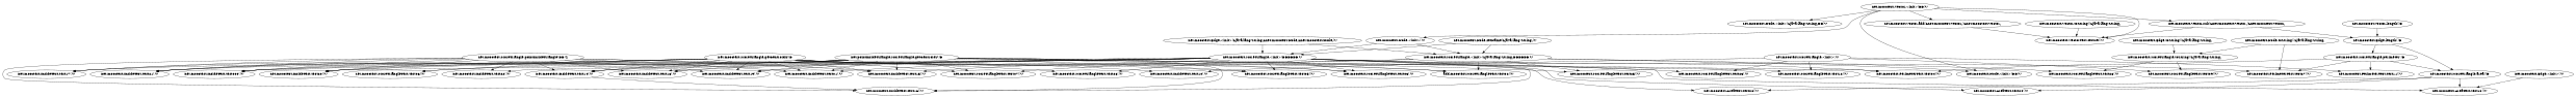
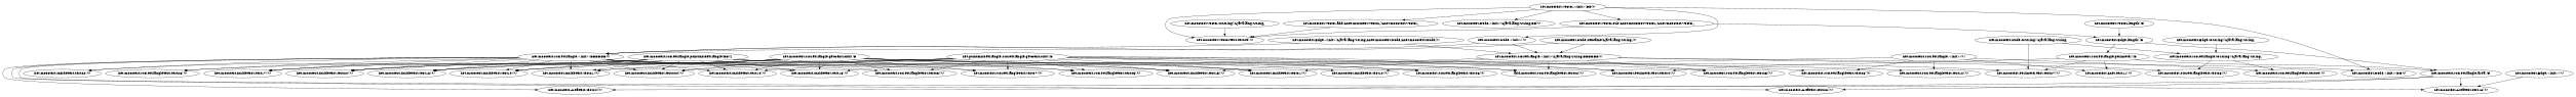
  digraph {
    "net.mooctest.Node.<init>()V"
    "net.mooctest.MoreTriangle.<init>(DDDDDD)V"
    "net.mooctest.MoreTriangle.<init>(Ljava/lang/String;DDDDDD)V"
    "net.mooctest.InsideTest.test20()V"
    "net.mooctest.InsideTest.test19()V"
    "net.mooctest.InsideTest.test21()V"
    "net.mooctest.InsideTest.test000()V"
    "net.mooctest.InsideTest.test14()V"
    "net.mooctest.InsideTest.test16()V"
    "net.mooctest.InsideTest.test22()V"
    "net.mooctest.InsideTest.test17()V"
    "net.mooctest.InsideTest.test18()V"
    "net.mooctest.AreaTest.test13()V"
    "net.mooctest.AreaTest.test08()V"
    "net.mooctest.AreaTest.test24()V"
    "net.mooctest.MoreTriangleTest.test03()V"
    "net.mooctest.MoreTriangleTest.test26()V"
    "net.mooctest.MoreTriangleTest.test07()V"
    "net.mooctest.MoreTriangleTest.test05()V"
    "net.mooctest.PerimeterTest.test04()V"
    "net.mooctest.PerimeterTest.test27()V"
    "net.mooctest.InsideTest.test01()V"
    "net.mooctest.InsideTest.test15()V"
    "net.mooctest.MoreTriangleTest.test28()V"
    n25 [label="add.mooctest.MoreTriangleTest.test02()V"]
    "net.mooctest.MoreTriangleTest.test25()V"
    "net.mooctest.Node.<init>(DD)V"
    "net.mooctest.Vector.sub(Lnet/mooctest/Vector;)Lnet/mooctest/Vector;"
    "net.mooctest.Edge.length()D"
    "net.mooctest.VectorTest.test29()V"
    "net.mooctest.MoreTriangle.area()D"
    "net.mooctest.MoreTriangle.perimeter()D"
-   "net.mooctest.PerimeterTest.test11()V"
+   "net.mooctest.PerimeterTest.test11()V" [label="net.mooctest.Lnet.test11()V"]
    "net.mooctest.MoreTriangle.pointInsideTriangle(DD)Z"
    "net.mooctest.InsideTest.test10()V"
    "net.mooctest.MoreTriangle.getCentroidX()D"
    "net.mooctest.MoreTriangleTest.test06()V"
    "net.mooctest.MoreTriangleTest.test23()V"
    "net.mooctest.Node.setName(Ljava/lang/String;)V"
    "net.mooctest.Vector.length()D"
    n41 [label="net.pointInsideTriangle.MoreTriangle.getCentroidY()D"]
    "net.mooctest.MoreTriangleTest.test12()V"
    "net.mooctest.MoreTriangle.toString()Ljava/lang/String;"
    "net.mooctest.MoreTriangleTest.test09()V"
    "net.mooctest.Edge.<init>(Ljava/lang/String;Lnet/mooctest/Node;Lnet/mooctest/Node;)V"
    "net.mooctest.Edge.<init>()V"
    "net.mooctest.Vector.<init>(DD)V"
    "net.mooctest.Vector.add(Lnet/mooctest/Vector;)Lnet/mooctest/Vector;"
    "net.mooctest.Node.<init>(Ljava/lang/String;DD)V"
    "net.mooctest.MoreTriangle.<init>()V"
    "net.mooctest.Vector.toString()Ljava/lang/String;"
    "net.mooctest.Node.toString()Ljava/lang/String;"
    "net.mooctest.Edge.toString()Ljava/lang/String;"
    "net.mooctest.Node.<init>()V" -> "net.mooctest.MoreTriangle.<init>(DDDDDD)V"
    "net.mooctest.Node.<init>()V" -> "net.mooctest.MoreTriangle.<init>(Ljava/lang/String;DDDDDD)V"
    "net.mooctest.MoreTriangle.<init>(DDDDDD)V" -> "net.mooctest.InsideTest.test20()V"
    "net.mooctest.MoreTriangle.<init>(DDDDDD)V" -> "net.mooctest.InsideTest.test19()V"
    "net.mooctest.MoreTriangle.<init>(DDDDDD)V" -> "net.mooctest.InsideTest.test21()V"
    "net.mooctest.MoreTriangle.<init>(DDDDDD)V" -> "net.mooctest.InsideTest.test000()V"
    "net.mooctest.MoreTriangle.<init>(DDDDDD)V" -> "net.mooctest.InsideTest.test14()V"
    "net.mooctest.MoreTriangle.<init>(DDDDDD)V" -> "net.mooctest.InsideTest.test16()V"
    "net.mooctest.MoreTriangle.<init>(DDDDDD)V" -> "net.mooctest.InsideTest.test22()V"
    "net.mooctest.MoreTriangle.<init>(DDDDDD)V" -> "net.mooctest.InsideTest.test17()V"
    "net.mooctest.MoreTriangle.<init>(DDDDDD)V" -> "net.mooctest.InsideTest.test18()V"
    "net.mooctest.MoreTriangle.<init>(DDDDDD)V" -> "net.mooctest.AreaTest.test13()V"
    "net.mooctest.MoreTriangle.<init>(DDDDDD)V" -> "net.mooctest.AreaTest.test08()V"
    "net.mooctest.MoreTriangle.<init>(DDDDDD)V" -> "net.mooctest.AreaTest.test24()V"
    "net.mooctest.MoreTriangle.<init>(DDDDDD)V" -> "net.mooctest.MoreTriangleTest.test03()V"
    "net.mooctest.MoreTriangle.<init>(DDDDDD)V" -> "net.mooctest.MoreTriangleTest.test26()V"
    "net.mooctest.MoreTriangle.<init>(DDDDDD)V" -> "net.mooctest.MoreTriangleTest.test07()V"
    "net.mooctest.MoreTriangle.<init>(DDDDDD)V" -> "net.mooctest.MoreTriangleTest.test05()V"
    "net.mooctest.MoreTriangle.<init>(DDDDDD)V" -> "net.mooctest.PerimeterTest.test04()V"
    "net.mooctest.MoreTriangle.<init>(DDDDDD)V" -> "net.mooctest.PerimeterTest.test27()V"
    "net.mooctest.MoreTriangle.<init>(Ljava/lang/String;DDDDDD)V" -> "net.mooctest.InsideTest.test01()V"
    "net.mooctest.MoreTriangle.<init>(Ljava/lang/String;DDDDDD)V" -> "net.mooctest.InsideTest.test15()V"
    "net.mooctest.MoreTriangle.<init>(Ljava/lang/String;DDDDDD)V" -> "net.mooctest.MoreTriangleTest.test28()V"
    "net.mooctest.MoreTriangle.<init>(Ljava/lang/String;DDDDDD)V" -> n25
    "net.mooctest.MoreTriangle.<init>(Ljava/lang/String;DDDDDD)V" -> "net.mooctest.MoreTriangleTest.test25()V"
    "net.mooctest.MoreTriangle.<init>(Ljava/lang/String;DDDDDD)V" -> "net.mooctest.Node.<init>(DD)V"
    "net.mooctest.Vector.sub(Lnet/mooctest/Vector;)Lnet/mooctest/Vector;" -> "net.mooctest.Edge.length()D"
    "net.mooctest.Vector.sub(Lnet/mooctest/Vector;)Lnet/mooctest/Vector;" -> "net.mooctest.VectorTest.test29()V"
    "net.mooctest.Edge.length()D" -> "net.mooctest.MoreTriangle.area()D"
    "net.mooctest.Edge.length()D" -> "net.mooctest.MoreTriangle.perimeter()D"
    "net.mooctest.MoreTriangle.area()D" -> "net.mooctest.AreaTest.test13()V"
    "net.mooctest.MoreTriangle.area()D" -> "net.mooctest.AreaTest.test08()V"
    "net.mooctest.MoreTriangle.area()D" -> "net.mooctest.AreaTest.test24()V"
    "net.mooctest.MoreTriangle.perimeter()D" -> "net.mooctest.PerimeterTest.test04()V"
    "net.mooctest.MoreTriangle.perimeter()D" -> "net.mooctest.PerimeterTest.test27()V"
    "net.mooctest.MoreTriangle.perimeter()D" -> "net.mooctest.MoreTriangle.area()D"
    "net.mooctest.MoreTriangle.perimeter()D" -> "net.mooctest.PerimeterTest.test11()V"
    "net.mooctest.MoreTriangle.pointInsideTriangle(DD)Z" -> "net.mooctest.InsideTest.test20()V"
    "net.mooctest.MoreTriangle.pointInsideTriangle(DD)Z" -> "net.mooctest.InsideTest.test19()V"
    "net.mooctest.MoreTriangle.pointInsideTriangle(DD)Z" -> "net.mooctest.InsideTest.test21()V"
    "net.mooctest.MoreTriangle.pointInsideTriangle(DD)Z" -> "net.mooctest.InsideTest.test000()V"
    "net.mooctest.MoreTriangle.pointInsideTriangle(DD)Z" -> "net.mooctest.InsideTest.test14()V"
    "net.mooctest.MoreTriangle.pointInsideTriangle(DD)Z" -> "net.mooctest.InsideTest.test16()V"
    "net.mooctest.MoreTriangle.pointInsideTriangle(DD)Z" -> "net.mooctest.InsideTest.test22()V"
    "net.mooctest.MoreTriangle.pointInsideTriangle(DD)Z" -> "net.mooctest.InsideTest.test17()V"
    "net.mooctest.MoreTriangle.pointInsideTriangle(DD)Z" -> "net.mooctest.InsideTest.test18()V"
    "net.mooctest.MoreTriangle.pointInsideTriangle(DD)Z" -> "net.mooctest.InsideTest.test01()V"
    "net.mooctest.MoreTriangle.pointInsideTriangle(DD)Z" -> "net.mooctest.InsideTest.test15()V"
    "net.mooctest.MoreTriangle.pointInsideTriangle(DD)Z" -> "net.mooctest.InsideTest.test10()V"
    "net.mooctest.MoreTriangle.getCentroidX()D" -> "net.mooctest.InsideTest.test20()V"
    "net.mooctest.MoreTriangle.getCentroidX()D" -> "net.mooctest.InsideTest.test19()V"
    "net.mooctest.MoreTriangle.getCentroidX()D" -> "net.mooctest.InsideTest.test21()V"
    "net.mooctest.MoreTriangle.getCentroidX()D" -> "net.mooctest.InsideTest.test000()V"
    "net.mooctest.MoreTriangle.getCentroidX()D" -> "net.mooctest.InsideTest.test14()V"
-   "net.mooctest.InsideTest.test14()V" -> "net.mooctest.InsideTest.test16()V"
+   "net.mooctest.MoreTriangle.getCentroidX()D" -> "net.mooctest.InsideTest.test16()V"
    "net.mooctest.MoreTriangle.getCentroidX()D" -> "net.mooctest.InsideTest.test17()V"
    "net.mooctest.MoreTriangle.getCentroidX()D" -> "net.mooctest.InsideTest.test18()V"
    "net.mooctest.MoreTriangle.getCentroidX()D" -> "net.mooctest.MoreTriangleTest.test03()V"
    "net.mooctest.MoreTriangle.getCentroidX()D" -> "net.mooctest.MoreTriangleTest.test26()V"
    "net.mooctest.MoreTriangle.getCentroidX()D" -> "net.mooctest.MoreTriangleTest.test07()V"
    "net.mooctest.MoreTriangle.getCentroidX()D" -> "net.mooctest.MoreTriangleTest.test05()V"
    "net.mooctest.MoreTriangle.getCentroidX()D" -> "net.mooctest.InsideTest.test01()V"
    "net.mooctest.MoreTriangle.getCentroidX()D" -> "net.mooctest.InsideTest.test15()V"
    "net.mooctest.MoreTriangle.getCentroidX()D" -> n25
    "net.mooctest.MoreTriangle.getCentroidX()D" -> "net.mooctest.MoreTriangleTest.test06()V"
    "net.mooctest.MoreTriangle.getCentroidX()D" -> "net.mooctest.MoreTriangleTest.test23()V"
    "net.mooctest.Node.setName(Ljava/lang/String;)V" -> "net.mooctest.MoreTriangle.<init>(DDDDDD)V"
    "net.mooctest.Node.setName(Ljava/lang/String;)V" -> "net.mooctest.MoreTriangle.<init>(Ljava/lang/String;DDDDDD)V"
    "net.mooctest.Vector.length()D" -> "net.mooctest.Edge.length()D"
    n41 -> "net.mooctest.InsideTest.test20()V"
    n41 -> "net.mooctest.InsideTest.test19()V"
    n41 -> "net.mooctest.InsideTest.test21()V"
    n41 -> "net.mooctest.InsideTest.test000()V"
    n41 -> "net.mooctest.InsideTest.test14()V"
    n41 -> "net.mooctest.InsideTest.test16()V"
    n41 -> "net.mooctest.InsideTest.test18()V"
    n41 -> "net.mooctest.MoreTriangleTest.test03()V"
    n41 -> "net.mooctest.MoreTriangleTest.test07()V"
    n41 -> "net.mooctest.MoreTriangleTest.test05()V"
    n41 -> "net.mooctest.PerimeterTest.test04()V"
    n41 -> "net.mooctest.InsideTest.test01()V"
    n41 -> "net.mooctest.InsideTest.test15()V"
    n41 -> n25
    n41 -> "net.mooctest.MoreTriangleTest.test25()V"
    n41 -> "net.mooctest.MoreTriangleTest.test06()V"
    n41 -> "net.mooctest.MoreTriangleTest.test12()V"
    "net.mooctest.MoreTriangle.toString()Ljava/lang/String;" -> "net.mooctest.MoreTriangleTest.test28()V"
    "net.mooctest.MoreTriangle.toString()Ljava/lang/String;" -> "net.mooctest.MoreTriangleTest.test09()V"
    "net.mooctest.Edge.<init>(Ljava/lang/String;Lnet/mooctest/Node;Lnet/mooctest/Node;)V" -> "net.mooctest.MoreTriangle.<init>(DDDDDD)V"
    "net.mooctest.Edge.<init>(Ljava/lang/String;Lnet/mooctest/Node;Lnet/mooctest/Node;)V" -> "net.mooctest.MoreTriangle.<init>(Ljava/lang/String;DDDDDD)V"
    "net.mooctest.Edge.<init>()V" -> "net.mooctest.AreaTest.test13()V"
    "net.mooctest.Vector.<init>(DD)V" -> "net.mooctest.Node.<init>()V"
    "net.mooctest.Vector.<init>(DD)V" -> "net.mooctest.Node.<init>(DD)V"
    "net.mooctest.Vector.<init>(DD)V" -> "net.mooctest.Vector.sub(Lnet/mooctest/Vector;)Lnet/mooctest/Vector;"
    "net.mooctest.Vector.<init>(DD)V" -> "net.mooctest.VectorTest.test29()V"
    "net.mooctest.Vector.<init>(DD)V" -> "net.mooctest.Vector.add(Lnet/mooctest/Vector;)Lnet/mooctest/Vector;"
    "net.mooctest.Vector.<init>(DD)V" -> "net.mooctest.Node.<init>(Ljava/lang/String;DD)V"
    "net.mooctest.Vector.add(Lnet/mooctest/Vector;)Lnet/mooctest/Vector;" -> "net.mooctest.VectorTest.test29()V"
    "net.mooctest.MoreTriangle.<init>()V" -> "net.mooctest.PerimeterTest.test11()V"
    "net.mooctest.MoreTriangle.<init>()V" -> "net.mooctest.InsideTest.test10()V"
    "net.mooctest.MoreTriangle.<init>()V" -> "net.mooctest.MoreTriangleTest.test23()V"
    "net.mooctest.MoreTriangle.<init>()V" -> "net.mooctest.MoreTriangleTest.test12()V"
    "net.mooctest.MoreTriangle.<init>()V" -> "net.mooctest.MoreTriangleTest.test09()V"
    "net.mooctest.Vector.toString()Ljava/lang/String;" -> "net.mooctest.VectorTest.test29()V"
    "net.mooctest.Node.toString()Ljava/lang/String;" -> "net.mooctest.PerimeterTest.test27()V"
    "net.mooctest.Node.toString()Ljava/lang/String;" -> "net.mooctest.MoreTriangle.toString()Ljava/lang/String;"
    "net.mooctest.Edge.toString()Ljava/lang/String;" -> "net.mooctest.MoreTriangle.toString()Ljava/lang/String;"
  }
